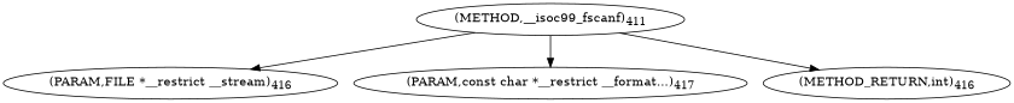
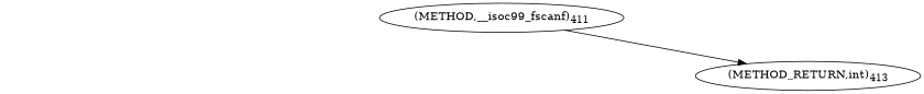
  digraph {
    n1 [label=<(METHOD,__isoc99_fscanf)<SUB>411</SUB>>]
-   n2 [label=<(PARAM,FILE *__restrict __stream)<SUB>416</SUB>>]
-   n3 [label=<(PARAM,const char *__restrict __format...)<SUB>417</SUB>>]
-   n4 [label=<(METHOD_RETURN,int)<SUB>416</SUB>>]
-   n1 -> n2
-   n1 -> n3
+   n4 [label=<(METHOD_RETURN,int)<SUB>413</SUB>>]
    n1 -> n4
  }
